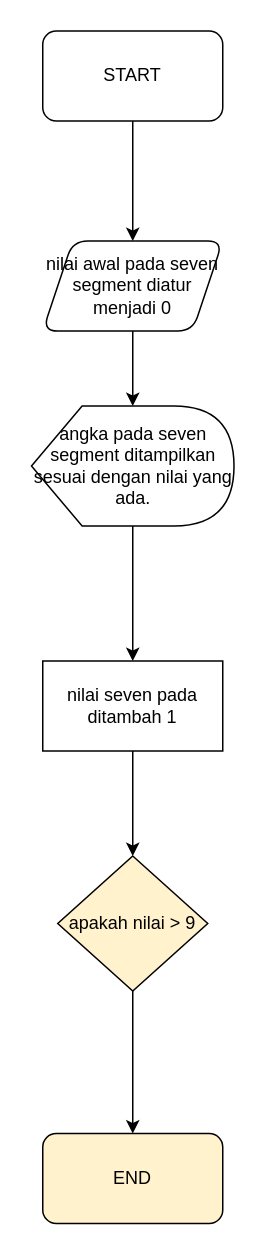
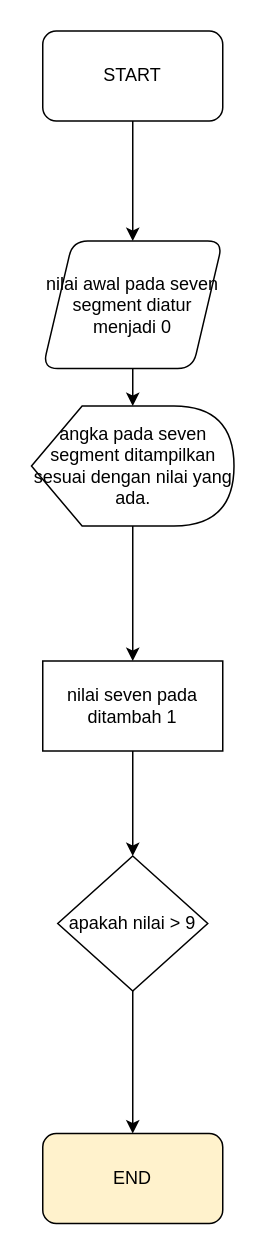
  <mxCell id="0" />
  <mxCell id="1" parent="0" />
  <mxCell id="2" value="" style="edgeStyle=orthogonalEdgeStyle;rounded=0;orthogonalLoop=1;jettySize=auto;html=1;" edge="1" parent="1" source="3" target="5"><mxGeometry relative="1" as="geometry" /></mxCell>
  <mxCell id="3" value="START" style="rounded=1;whiteSpace=wrap;html=1;" vertex="1" parent="1"><mxGeometry x="28" y="20" width="120" height="60" as="geometry" /></mxCell>
  <mxCell id="4" value="" style="edgeStyle=orthogonalEdgeStyle;rounded=0;orthogonalLoop=1;jettySize=auto;html=1;" edge="1" parent="1" source="5" target="7"><mxGeometry relative="1" as="geometry" /></mxCell>
- <mxCell id="5" value="nilai awal pada seven segment diatur menjadi 0" style="shape=parallelogram;perimeter=parallelogramPerimeter;whiteSpace=wrap;html=1;fixedSize=1;rounded=1;" vertex="1" parent="1"><mxGeometry x="28" y="160" width="120" height="60" as="geometry" /></mxCell>
+ <mxCell id="5" value="nilai awal pada seven segment diatur menjadi 0" style="shape=parallelogram;perimeter=parallelogramPerimeter;whiteSpace=wrap;html=1;fixedSize=1;rounded=1;" vertex="1" parent="1"><mxGeometry x="28" y="160" width="120" height="85" as="geometry" /></mxCell>
  <mxCell id="6" value="" style="edgeStyle=orthogonalEdgeStyle;rounded=0;orthogonalLoop=1;jettySize=auto;html=1;" edge="1" parent="1" source="7" target="9"><mxGeometry relative="1" as="geometry" /></mxCell>
  <mxCell id="7" value="angka pada seven segment ditampilkan sesuai dengan nilai yang ada." style="shape=display;whiteSpace=wrap;html=1;" vertex="1" parent="1"><mxGeometry x="20.5" y="270" width="135" height="80" as="geometry" /></mxCell>
  <mxCell id="8" value="" style="edgeStyle=orthogonalEdgeStyle;rounded=0;orthogonalLoop=1;jettySize=auto;html=1;" edge="1" parent="1" source="9" target="11"><mxGeometry relative="1" as="geometry" /></mxCell>
  <mxCell id="9" value="nilai seven pada ditambah 1" style="whiteSpace=wrap;html=1;" vertex="1" parent="1"><mxGeometry x="28" y="440" width="120" height="60" as="geometry" /></mxCell>
  <mxCell id="10" value="" style="edgeStyle=orthogonalEdgeStyle;rounded=0;orthogonalLoop=1;jettySize=auto;html=1;" edge="1" parent="1" source="11" target="12"><mxGeometry relative="1" as="geometry" /></mxCell>
- <mxCell id="11" value="apakah nilai &amp;gt; 9" style="rhombus;whiteSpace=wrap;html=1;fillColor=#fff2cc;" vertex="1" parent="1"><mxGeometry x="38" y="570" width="100" height="90" as="geometry" /></mxCell>
+ <mxCell id="11" value="apakah nilai &amp;gt; 9" style="rhombus;whiteSpace=wrap;html=1;" vertex="1" parent="1"><mxGeometry x="38" y="570" width="100" height="90" as="geometry" /></mxCell>
  <mxCell id="12" value="END" style="rounded=1;whiteSpace=wrap;html=1;fillColor=#fff2cc;" vertex="1" parent="1"><mxGeometry x="28" y="755" width="120" height="60" as="geometry" /></mxCell>
